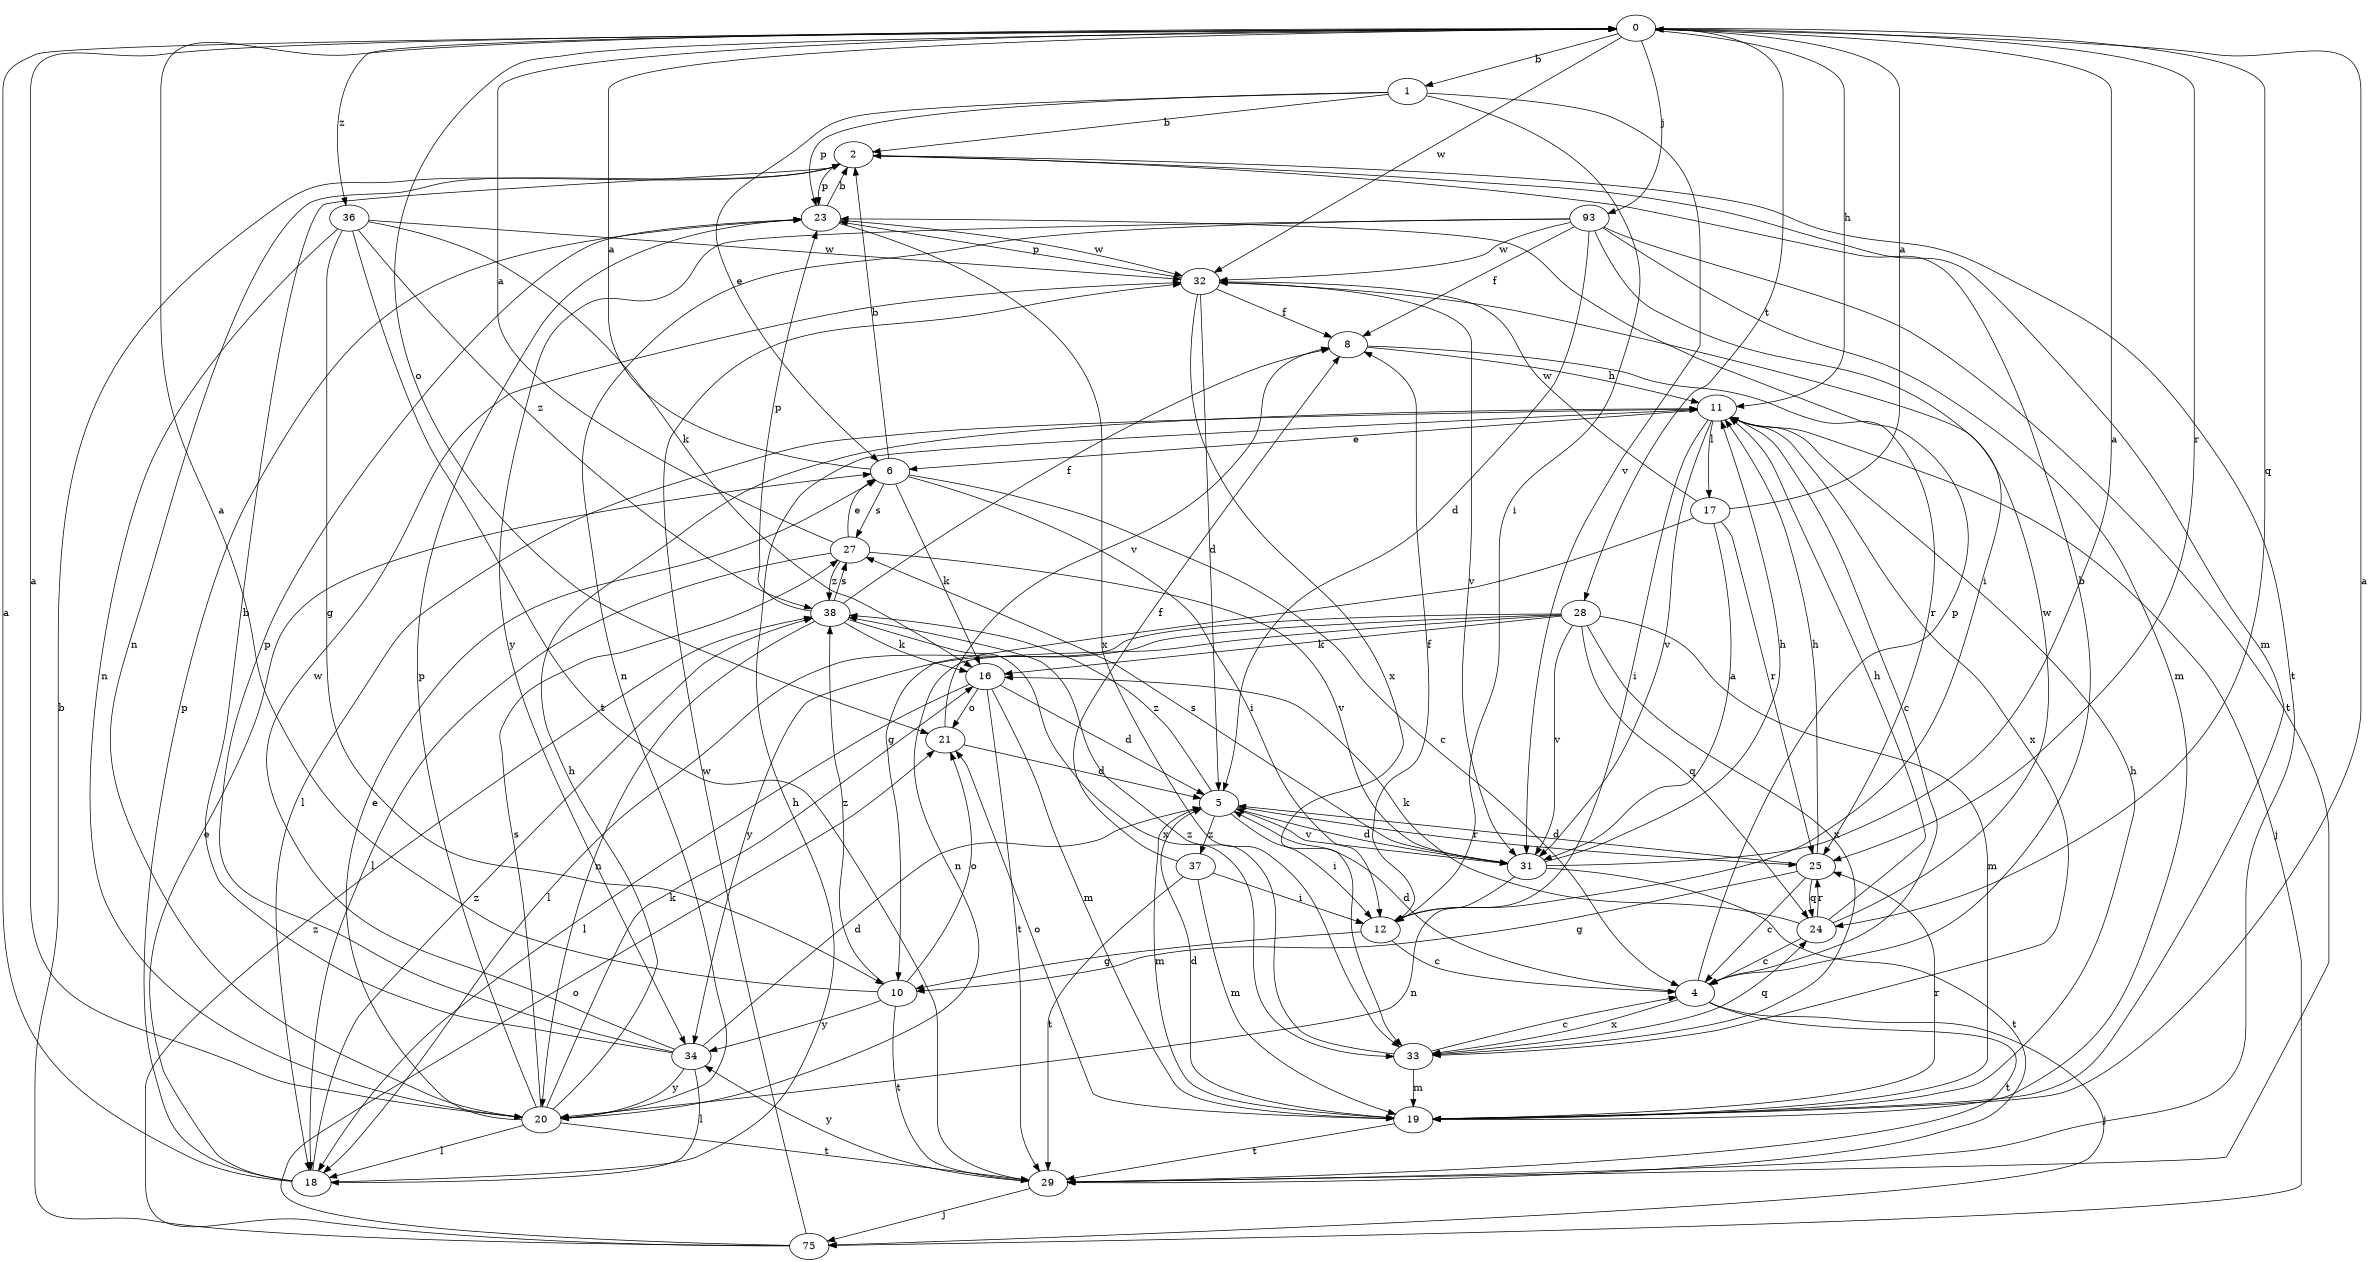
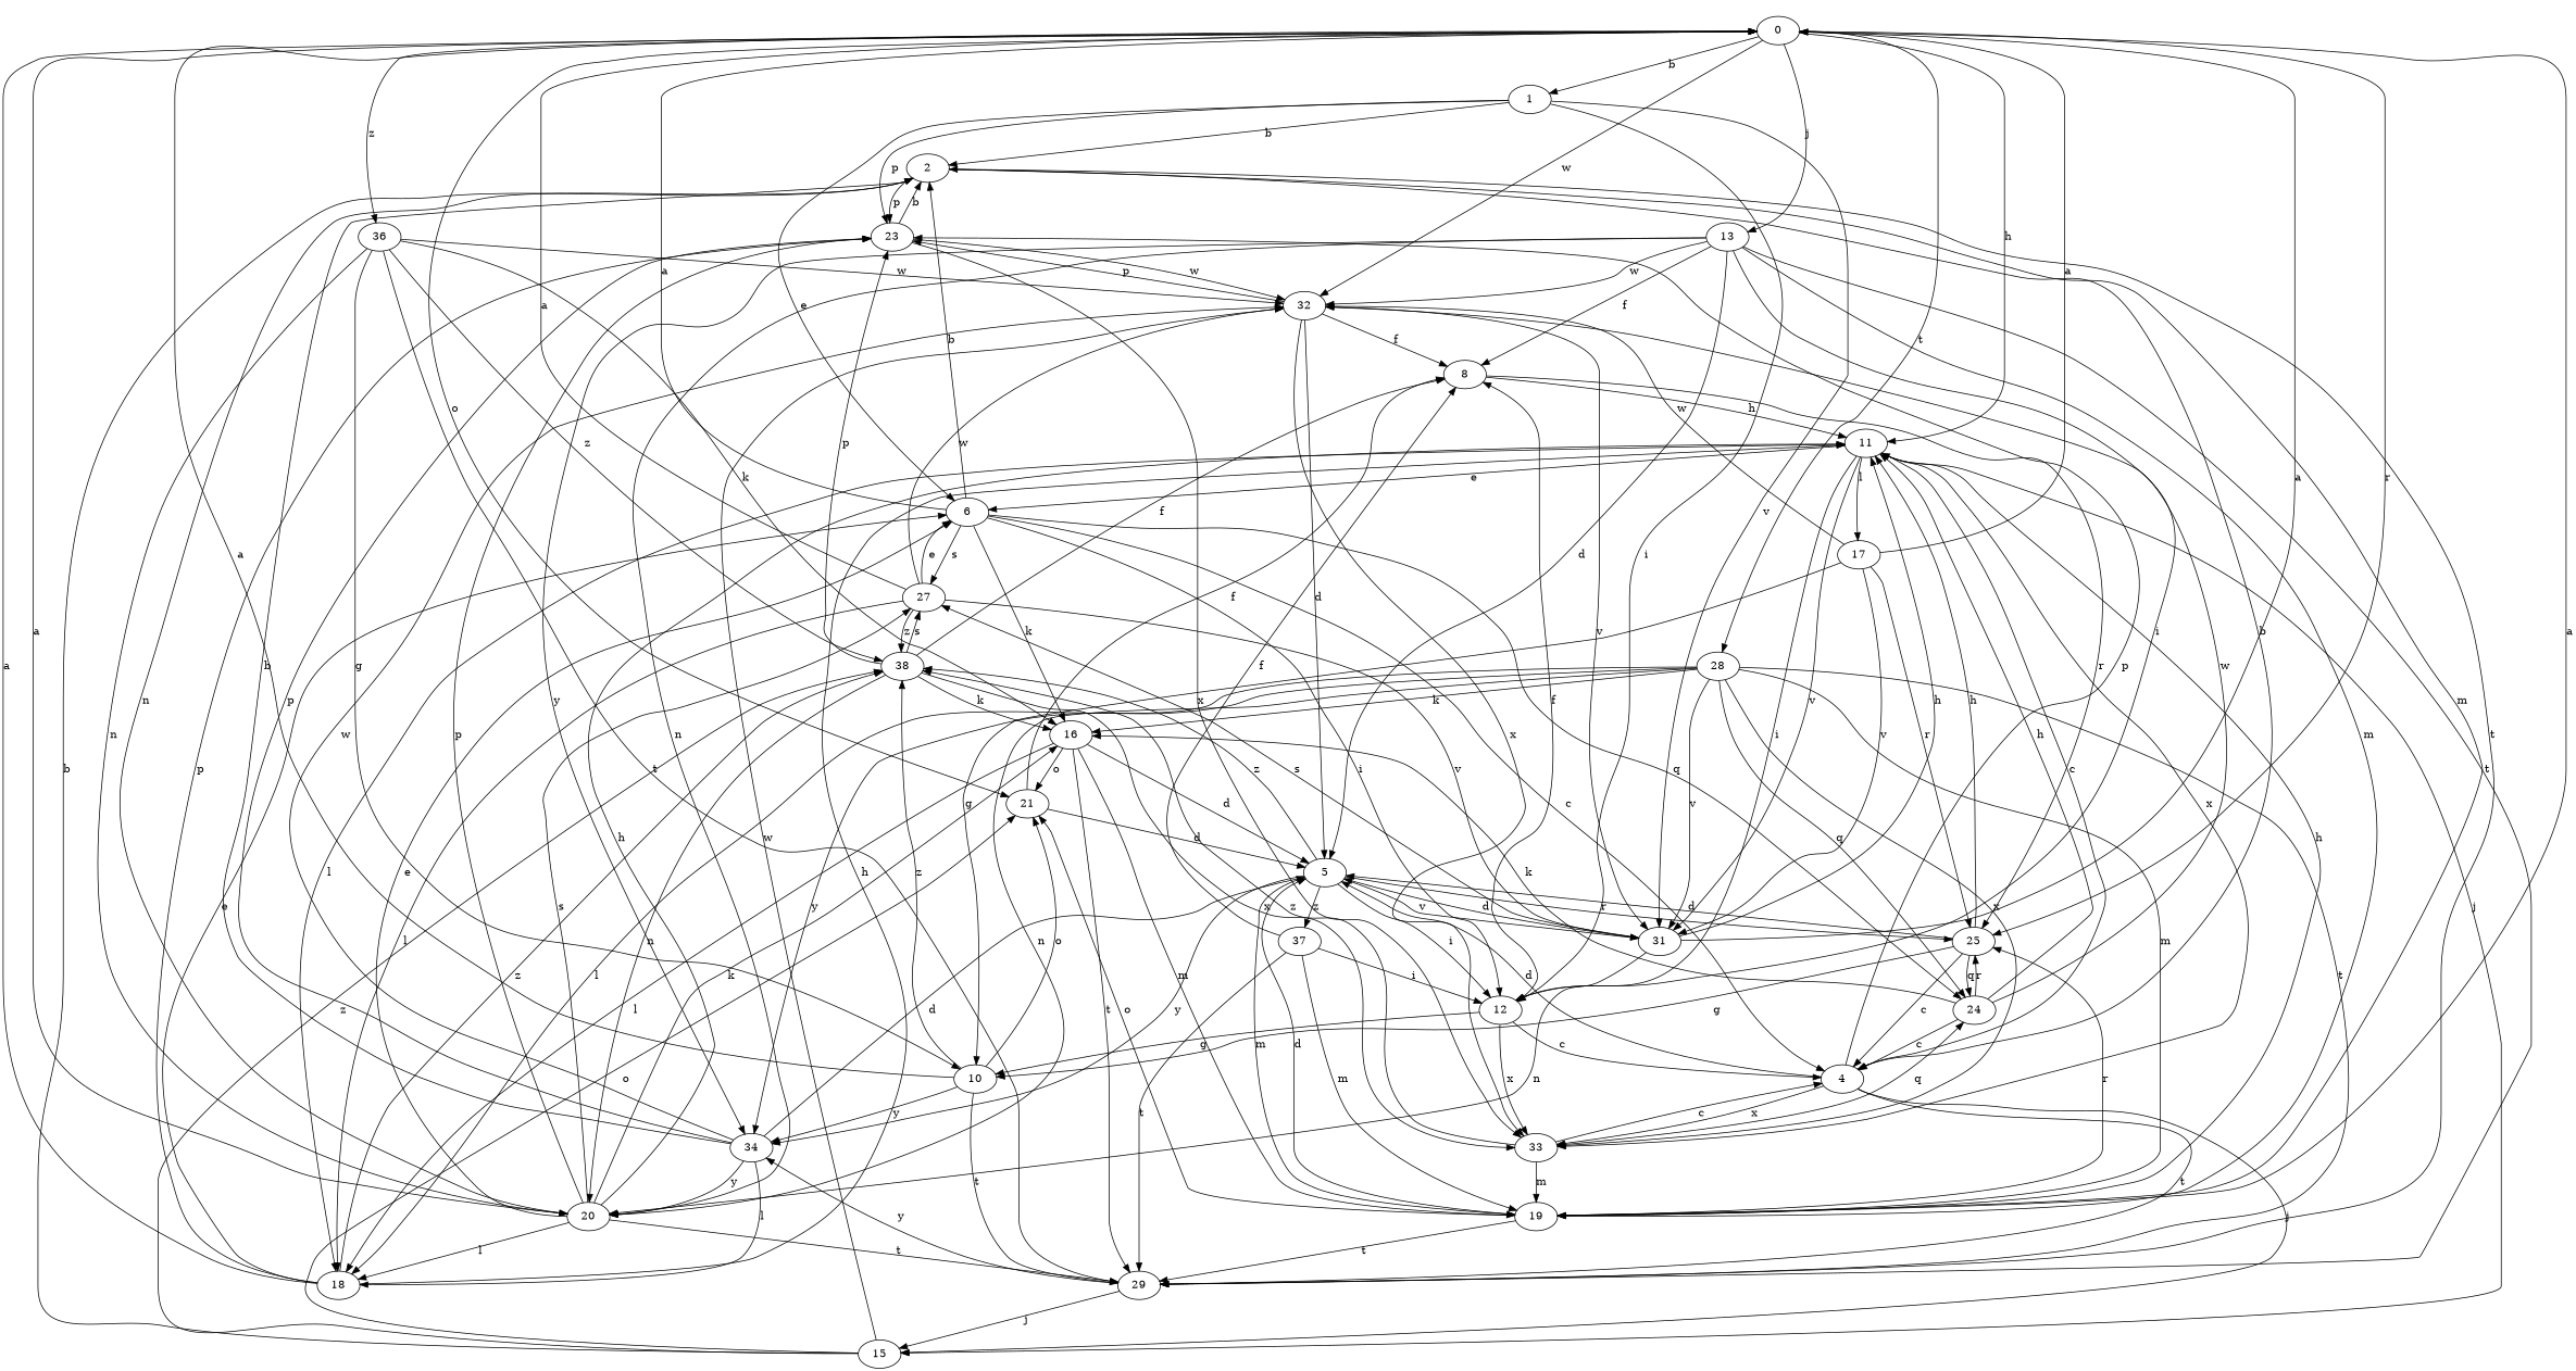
  strict digraph {
    0
    1
    11
-   13 [label=93]
+   13
    21
    24
    25
    28
    32
    36
    2
    6
    12
    23
    31
    4
-   15 [label=75]
+   15
    33
    17
    18
    19
    20
    29
    5
    34
    8
    16
    10
    38
    27
    37
    0 -> 1 [label=b]
    0 -> 11 [label=h]
    0 -> 13 [label=j]
    0 -> 21 [label=o]
-   0 -> 24 [label=q]
+   6 -> 24 [label=q]
    0 -> 25 [label=r]
    0 -> 28 [label=t]
    0 -> 32 [label=w]
    0 -> 36 [label=z]
    1 -> 2 [label=b]
    1 -> 6 [label=e]
    1 -> 12 [label=i]
    1 -> 23 [label=p]
    1 -> 31 [label=v]
    11 -> 6 [label=e]
    11 -> 12 [label=i]
    11 -> 31 [label=v]
    11 -> 4 [label=c]
    11 -> 15 [label=j]
    11 -> 33 [label=x]
    11 -> 17 [label=l]
    11 -> 18 [label=l]
    13 -> 32 [label=w]
    13 -> 12 [label=i]
    13 -> 19 [label=m]
    13 -> 20 [label=n]
    13 -> 29 [label=t]
    13 -> 5 [label=d]
    13 -> 34 [label=y]
    13 -> 8 [label=f]
    21 -> 5 [label=d]
-   21 -> 8 [label=v]
+   21 -> 8 [label=f]
    24 -> 11 [label=h]
    24 -> 25 [label=r]
    24 -> 32 [label=w]
    24 -> 4 [label=c]
    24 -> 16 [label=k]
    25 -> 11 [label=h]
    25 -> 24 [label=q]
    25 -> 4 [label=c]
    25 -> 5 [label=d]
    25 -> 10 [label=g]
    28 -> 24 [label=q]
    28 -> 31 [label=v]
    28 -> 33 [label=x]
    28 -> 18 [label=l]
    28 -> 19 [label=m]
    28 -> 20 [label=n]
-   31 -> 29 [label=t]
+   28 -> 29 [label=t]
    28 -> 34 [label=y]
    28 -> 16 [label=k]
    32 -> 23 [label=p]
    32 -> 31 [label=v]
    32 -> 33 [label=x]
    32 -> 5 [label=d]
    32 -> 8 [label=f]
    36 -> 32 [label=w]
    36 -> 20 [label=n]
    36 -> 29 [label=t]
    36 -> 16 [label=k]
    36 -> 10 [label=g]
    36 -> 38 [label=z]
    2 -> 23 [label=p]
    2 -> 19 [label=m]
    2 -> 20 [label=n]
    2 -> 29 [label=t]
    6 -> 0 [label=a]
    6 -> 2 [label=b]
    6 -> 12 [label=i]
    6 -> 4 [label=c]
    6 -> 16 [label=k]
    6 -> 27 [label=s]
    12 -> 4 [label=c]
+   12 -> 33 [label=x]
    12 -> 8 [label=f]
    12 -> 10 [label=g]
    23 -> 32 [label=w]
    23 -> 2 [label=b]
    23 -> 33 [label=x]
    31 -> 0 [label=a]
    31 -> 11 [label=h]
    31 -> 20 [label=n]
    31 -> 5 [label=d]
    31 -> 27 [label=s]
    4 -> 2 [label=b]
    4 -> 23 [label=p]
    4 -> 15 [label=j]
    4 -> 33 [label=x]
    4 -> 29 [label=t]
    4 -> 5 [label=d]
    15 -> 21 [label=o]
    15 -> 32 [label=w]
    15 -> 2 [label=b]
    15 -> 38 [label=z]
    33 -> 24 [label=q]
    33 -> 4 [label=c]
    33 -> 19 [label=m]
    33 -> 38 [label=z]
    17 -> 0 [label=a]
    17 -> 25 [label=r]
    17 -> 32 [label=w]
-   17 -> 31 [label=a]
+   17 -> 31 [label=v]
    17 -> 10 [label=g]
    18 -> 0 [label=a]
    18 -> 11 [label=h]
    18 -> 6 [label=e]
    18 -> 23 [label=p]
    18 -> 38 [label=z]
    19 -> 0 [label=a]
    19 -> 11 [label=h]
    19 -> 21 [label=o]
    19 -> 25 [label=r]
    19 -> 29 [label=t]
    19 -> 5 [label=d]
    20 -> 0 [label=a]
    20 -> 11 [label=h]
    20 -> 6 [label=e]
    20 -> 23 [label=p]
    20 -> 18 [label=l]
    20 -> 29 [label=t]
    20 -> 16 [label=k]
    20 -> 27 [label=s]
    29 -> 15 [label=j]
    29 -> 34 [label=y]
    5 -> 25 [label=r]
    5 -> 12 [label=i]
    5 -> 31 [label=v]
    5 -> 19 [label=m]
+   5 -> 34 [label=y]
    5 -> 38 [label=z]
    5 -> 37 [label=z]
    34 -> 32 [label=w]
    34 -> 2 [label=b]
    34 -> 23 [label=p]
    34 -> 18 [label=l]
    34 -> 20 [label=y]
    34 -> 5 [label=d]
    8 -> 11 [label=h]
    8 -> 25 [label=r]
    16 -> 21 [label=o]
    16 -> 18 [label=l]
    16 -> 19 [label=m]
    16 -> 29 [label=t]
    16 -> 5 [label=d]
    10 -> 0 [label=a]
    10 -> 21 [label=o]
    10 -> 29 [label=t]
    10 -> 34 [label=y]
    10 -> 38 [label=z]
    38 -> 23 [label=p]
    38 -> 33 [label=x]
    38 -> 20 [label=n]
    38 -> 8 [label=f]
    38 -> 16 [label=k]
    38 -> 27 [label=s]
    27 -> 0 [label=a]
+   27 -> 32 [label=w]
    27 -> 6 [label=e]
    27 -> 31 [label=v]
    27 -> 18 [label=l]
    27 -> 38 [label=z]
    37 -> 12 [label=i]
    37 -> 19 [label=m]
    37 -> 29 [label=t]
    37 -> 8 [label=f]
  }
